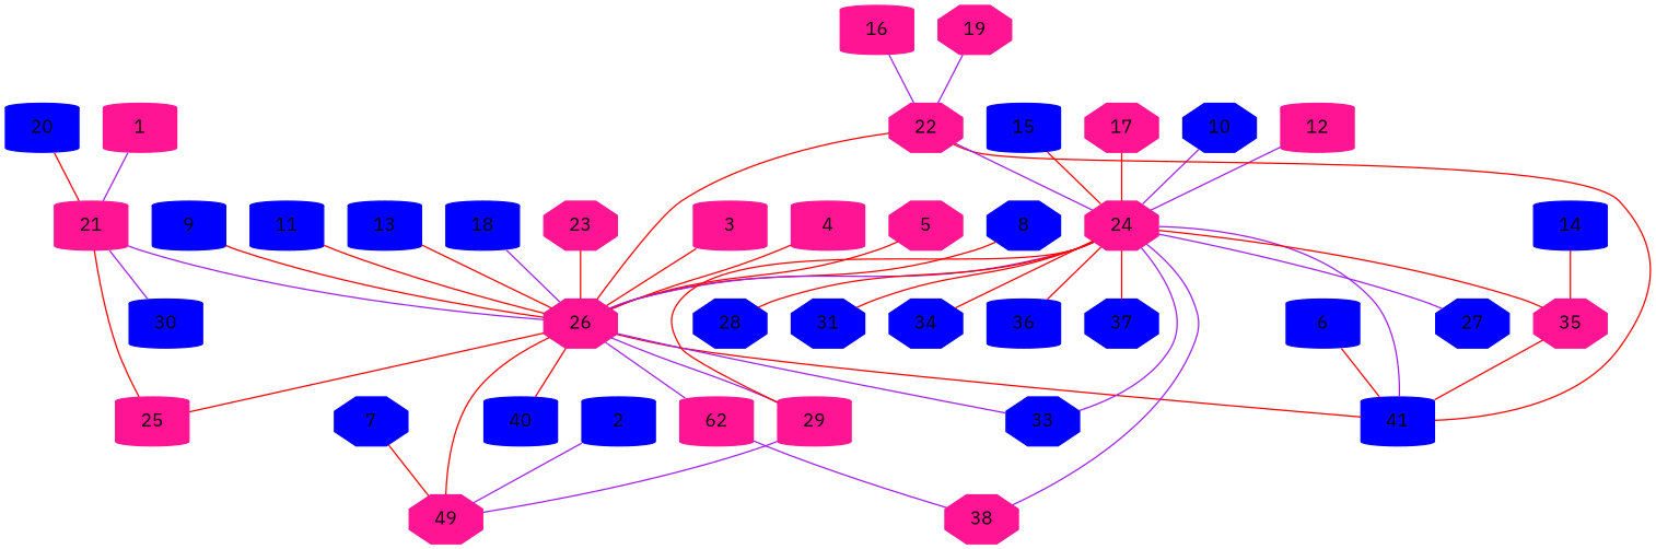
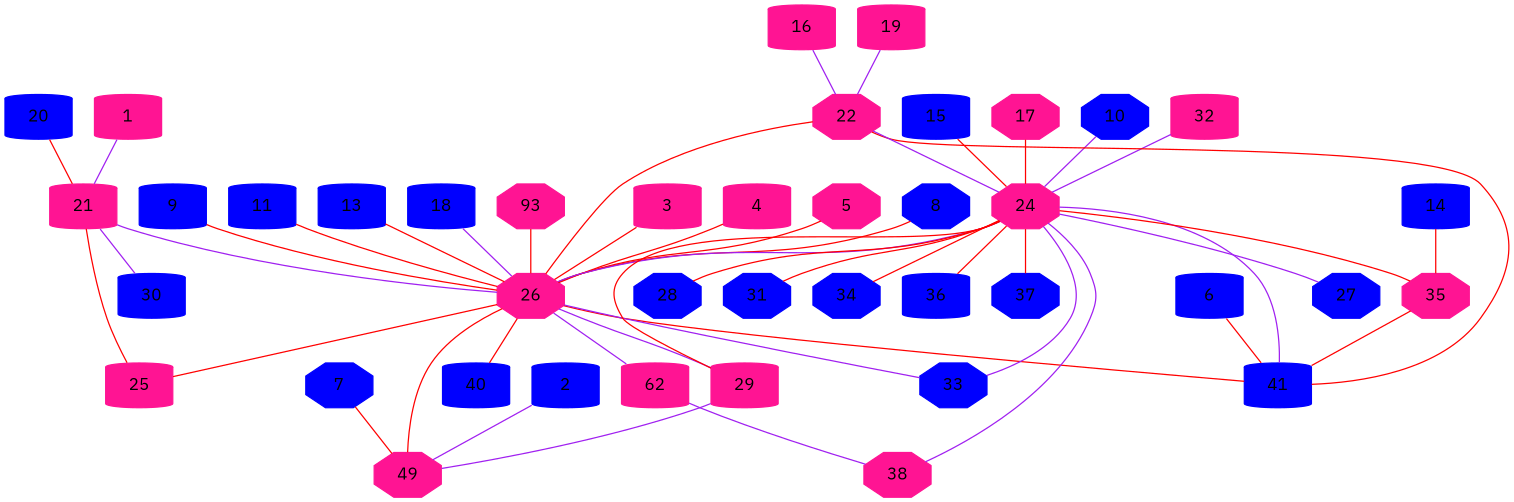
  graph {
    fontname="IBM Plex Sans"
    node [color=blue fontname="IBM Plex Sans" shape=cylinder style=filled]
    edge [color=red fontname="IBM Plex Sans" weight=1.0]
    1 [color=deeppink]
    21 [color=deeppink]
    26 [color=deeppink shape=octagon]
    25 [color=deeppink]
    30
    n6 [color=deeppink label=49 shape=octagon]
    2
    3 [color=deeppink]
    41
    29 [color=deeppink]
    33 [shape=octagon]
    n12 [color=deeppink label=62]
    40
    4 [color=deeppink]
    5 [color=deeppink shape=octagon]
    6
    7 [shape=octagon]
    8 [shape=octagon]
    9
    10 [shape=octagon]
    24 [color=deeppink shape=octagon]
    35 [color=deeppink shape=octagon]
    27 [shape=octagon]
    28 [shape=octagon]
    31 [shape=octagon]
    34 [shape=octagon]
    36
    37 [shape=octagon]
    38 [color=deeppink shape=octagon]
    11
-   12 [color=deeppink]
+   12 [color=deeppink label=32]
    13
    14
    15
    16 [color=deeppink]
    22 [color=deeppink shape=octagon]
    17 [color=deeppink shape=octagon]
    18
-   19 [color=deeppink shape=octagon]
+   19 [color=deeppink]
    20
-   23 [color=deeppink shape=octagon]
+   23 [color=deeppink shape=octagon label=93]
    1 -- 21 [color=purple]
    21 -- 26 [color=purple]
    21 -- 25
    21 -- 30 [color=purple]
    26 -- 25
    26 -- n6 [weight=2.0]
    26 -- 41
    26 -- 29 [color=purple]
    26 -- 33 [color=purple]
    26 -- n12 [color=purple]
    26 -- 40
    2 -- n6 [color=purple]
    3 -- 26
    29 -- n6 [color=purple]
    n12 -- 38 [color=purple]
    4 -- 26
    5 -- 26
    6 -- 41
    7 -- n6
    8 -- 26
    9 -- 26
    10 -- 24 [color=purple]
    24 -- 26 [color=purple weight=3.0]
    24 -- 41 [color=purple weight=2.0]
    24 -- 29 [weight=2.0]
    24 -- 33 [color=purple]
    24 -- 35
    24 -- 27 [color=purple]
    24 -- 28
    24 -- 31
    24 -- 34
    24 -- 36
    24 -- 37
    24 -- 38 [color=purple]
    35 -- 41
    11 -- 26
    12 -- 24 [color=purple]
    13 -- 26
    14 -- 35
    15 -- 24
    16 -- 22 [color=purple]
    22 -- 26
    22 -- 41
    22 -- 24 [color=purple]
    17 -- 24
    18 -- 26 [color=purple]
    19 -- 22 [color=purple]
    20 -- 21
    23 -- 26
  }
